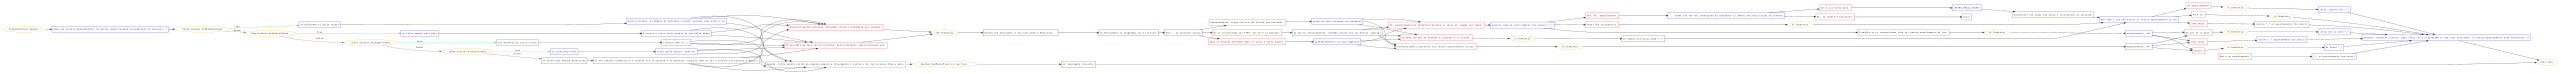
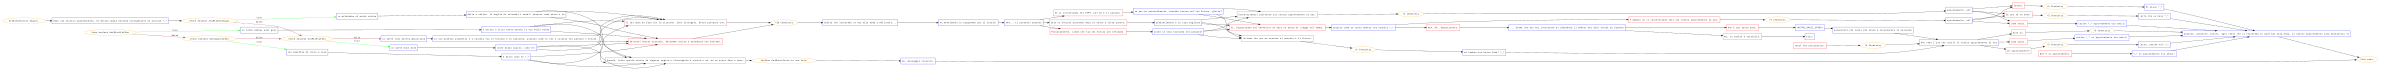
  digraph {
    fontname="IBM Plex Mono"
    rankdir=LR
    node [color=blue fontname="IBM Plex Mono" shape=box]
    edge [fontname="IBM Plex Mono"]
    "AoiRank3Convo1 begins." [color=orange shape=""]
    n2 [label="dopo una ricerca approfondita, ho deciso quale bevanda consigliarti di provare ^_^"]
    n3 [color=orange label="Check boolean AoiMilkAndSugar" shape=""]
    n4 [label="un milkshake al miele salato"]
    n5 [color=orange label="Come boolean AoiBlackCoffee" shape=""]
    n6 [label="dolce e salato. il meglio di entrambi i mondi! proprio come piace a te"]
    n7 [label="un latte smokey earl grey"]
    n8 [color=orange label="Check boolean AoiSugarCoffee" shape=""]
    n9 [color=red label="Ti sei data da fare con le ricerche. Sono lusingato. Dovrò provarne uno."]
    n10 [color=red label="Davvero? Vorrei provarlo. Dovremmo uscire e prenderne uno assieme."]
    n11 [color=red label="Guarda, tutta questa recita da ragazza magica e stravagante è carina e ok, ma ne posso fare a meno."]
    n12 [label="è oscuro e ricco tanto quanto la tua bella anima"]
    n13 [label="uno smoothie di cocco e rosa"]
    n14 [color=orange label="Check boolean AoiMilkCoffee" shape=""]
    n15 [color=orange label="+10 Chemistry" shape=""]
    n16 [color=orange label="Boolean AoiManicPixie is now true." shape=""]
    n17 [label="è dolce come te ^_^"]
    n18 [label="un latte moon milk"]
    n19 [label="un latte chai matcha ghiacciato"]
    n20 [label="Dubito che troveremo un bar alla moda a Höllvania..."]
    n21 [label="ok. messaggio ricevuto."]
    n22 [label="viene dallo spazio. come te!"]
    n23 [label="il suo profilo aromatico è a cavallo tra il terroso e lo speziato, proprio come tu sei a cavallo tra passato e futuro!"]
    n24 [label="ma mettiamolo in programma per il futuro!"]
    "Chat ends." [color=orange shape=""]
-   n26 [label="ehm... il passato? carina"]
+   n26 [label="ehm... il passato? aspetta"]
    n27 [color=red label="Se ci incontriamo nel 1999, per me è il passato."]
    n28 [color=red label="Personalmente, credo che sia nel futuro per entrambi."]
    n29 [color=red label="Solo un Entrati potrebbe dare un senso a tutto questo."]
    n30 [label="ma per te personalmente, sarebbe ancora nel tuo futuro, giusto?"]
    n31 [label="anche se stai tornando nel passato?"]
    n32 [label="probabilmente è la cosa migliore"]
    n33 [color=red label="Sì, impazziremo nel tentativo di dare un senso ai viaggi nel tempo."]
    n34 [color=red label="Diciamo che per me tornare al passato è il futuro."]
    n35 [color=red label="Concentriamoci piuttosto sul nostro appuntamento al bar."]
    n36 [label="proprio come un certo doktor che conosco ^_^"]
    n37 [color=orange label="+5 Chemistry" shape=""]
    n38 [color=orange label="+5 Chemistry" shape=""]
    n39 [color=red label="È meglio se ci concentriamo solo sul nostro appuntamento al bar."]
    n40 [color=red label="Hah. Ok, impertinente."]
    n41 [color=red label="Vero? Che psicopatico."]
    n42 [label="mi sembra una buona idea! ^_^"]
    n43 [label="appuntamento, eh?"]
    n44 [color=orange label="+5 Chemistry" shape=""]
    n45 [label="... dimmi che non hai intenzione di difendere il doktor dei miei incubi da fumetto"]
    n46 [color=orange label="+5 Chemistry" shape=""]
    n47 [label="Non vedo l'ora che arrivi il nostro appuntamento al bar"]
    n48 [color=red label="Esatto."]
    n49 [color=red label="Come amici."]
    n50 [color=red label="Se per te va bene."]
    n51 [label="appuntamento, eh?"]
    n52 [color=red label="Non è poi tanto male."]
    n53 [color=red label="No, in realtà è terribile."]
    n54 [color=red label="Anch'io."]
    n55 [color=red label="Un appuntamento?"]
    n56 [color=red label="Come amici."]
    n57 [color=orange label="+5 Chemistry" shape=""]
    n58 [label="carino ^_^ appuntamento tra amici!"]
    n59 [color=orange label="+5 Chemistry" shape=""]
    n60 [label="<RETRO_EMOJI_STARE>"]
    n61 [label="fiuu!"]
    n62 [color=orange label="+5 Chemistry" shape=""]
    n63 [color=orange label="+5 Chemistry" shape=""]
    n64 [color=red label="Non è un appuntamento."]
    n65 [label="^_^ un appuntamento tra amici!"]
    n66 [label="carino ^_^ un appuntamento tra amici!"]
    n67 [label="Mi piace ^_^"]
    n68 [label="passato, presente, futuro. ogni volta che ci troveremo in quel bar alla moda, il nostro appuntamento sarà fantastico <3"]
    n69 [label="certo che va bene ^_^"]
    n70 [label="penseresti che sarei più brava a riconoscere il sarcasmo"]
    n71 [label="Certo, perché no? ^_^"]
    "AoiRank3Convo1 begins." -> n2
    n2 -> n3
    n3 -> n4 [color=green label=true]
-   n3 -> n5 [color=brown label=false]
+   n3 -> n14 [color=brown label=false]
    n4 -> n6
    n5 -> n7 [color=green label=true]
    n5 -> n8 [color=brown label=false]
    n6 -> n9
    n6 -> n10
    n6 -> n11
    n7 -> n12
    n8 -> n13 [color=green label=true]
    n8 -> n14 [color=brown label=false]
    n9 -> n15
    n10 -> n15
    n11 -> n16
    n12 -> n9
    n12 -> n10
    n12 -> n11
    n13 -> n17
    n14 -> n18 [color=green label=true]
    n14 -> n19 [color=brown label=false]
    n15 -> n20
    n16 -> n21
    n17 -> n9
    n17 -> n10
    n17 -> n11
    n18 -> n22
    n19 -> n23
    n20 -> n24
    n21 -> "Chat ends."
    n22 -> n9
    n22 -> n10
    n22 -> n11
    n23 -> n9
    n23 -> n10
    n23 -> n11
    n24 -> n26
    n26 -> n27
    n26 -> n28
    n26 -> n29
    n27 -> n30
    n28 -> n31
    n29 -> n32
    n30 -> n33
    n30 -> n34
    n30 -> n35
    n31 -> n33
    n31 -> n34
    n31 -> n35
    n32 -> n33
    n32 -> n34
    n32 -> n35
    n33 -> n36
    n34 -> n37
    n35 -> n38
    n36 -> n39
    n36 -> n40
-   n36 -> n41
    n37 -> n42
    n38 -> n43
    n39 -> n44
    n40 -> n45
    n41 -> n46
    n42 -> n47
    n43 -> n48
    n43 -> n49
    n43 -> n50
    n44 -> n51
    n45 -> n52
    n45 -> n53
    n46 -> n47
    n47 -> n54
    n47 -> n55
    n47 -> n56
    n48 -> n57
    n49 -> n58
    n50 -> n59
    n51 -> n48
    n51 -> n49
    n51 -> n50
    n52 -> n60
    n53 -> n61
    n54 -> n62
    n55 -> n63
    n56 -> n66
    n57 -> n67
    n58 -> n68
    n59 -> n69
    n60 -> n70
    n62 -> n68
    n63 -> n71
    n64 -> n65
    n65 -> n68
    n66 -> n68
    n67 -> n68
    n68 -> "Chat ends."
    n69 -> n68
    n70 -> n47
    n71 -> n68
  }
